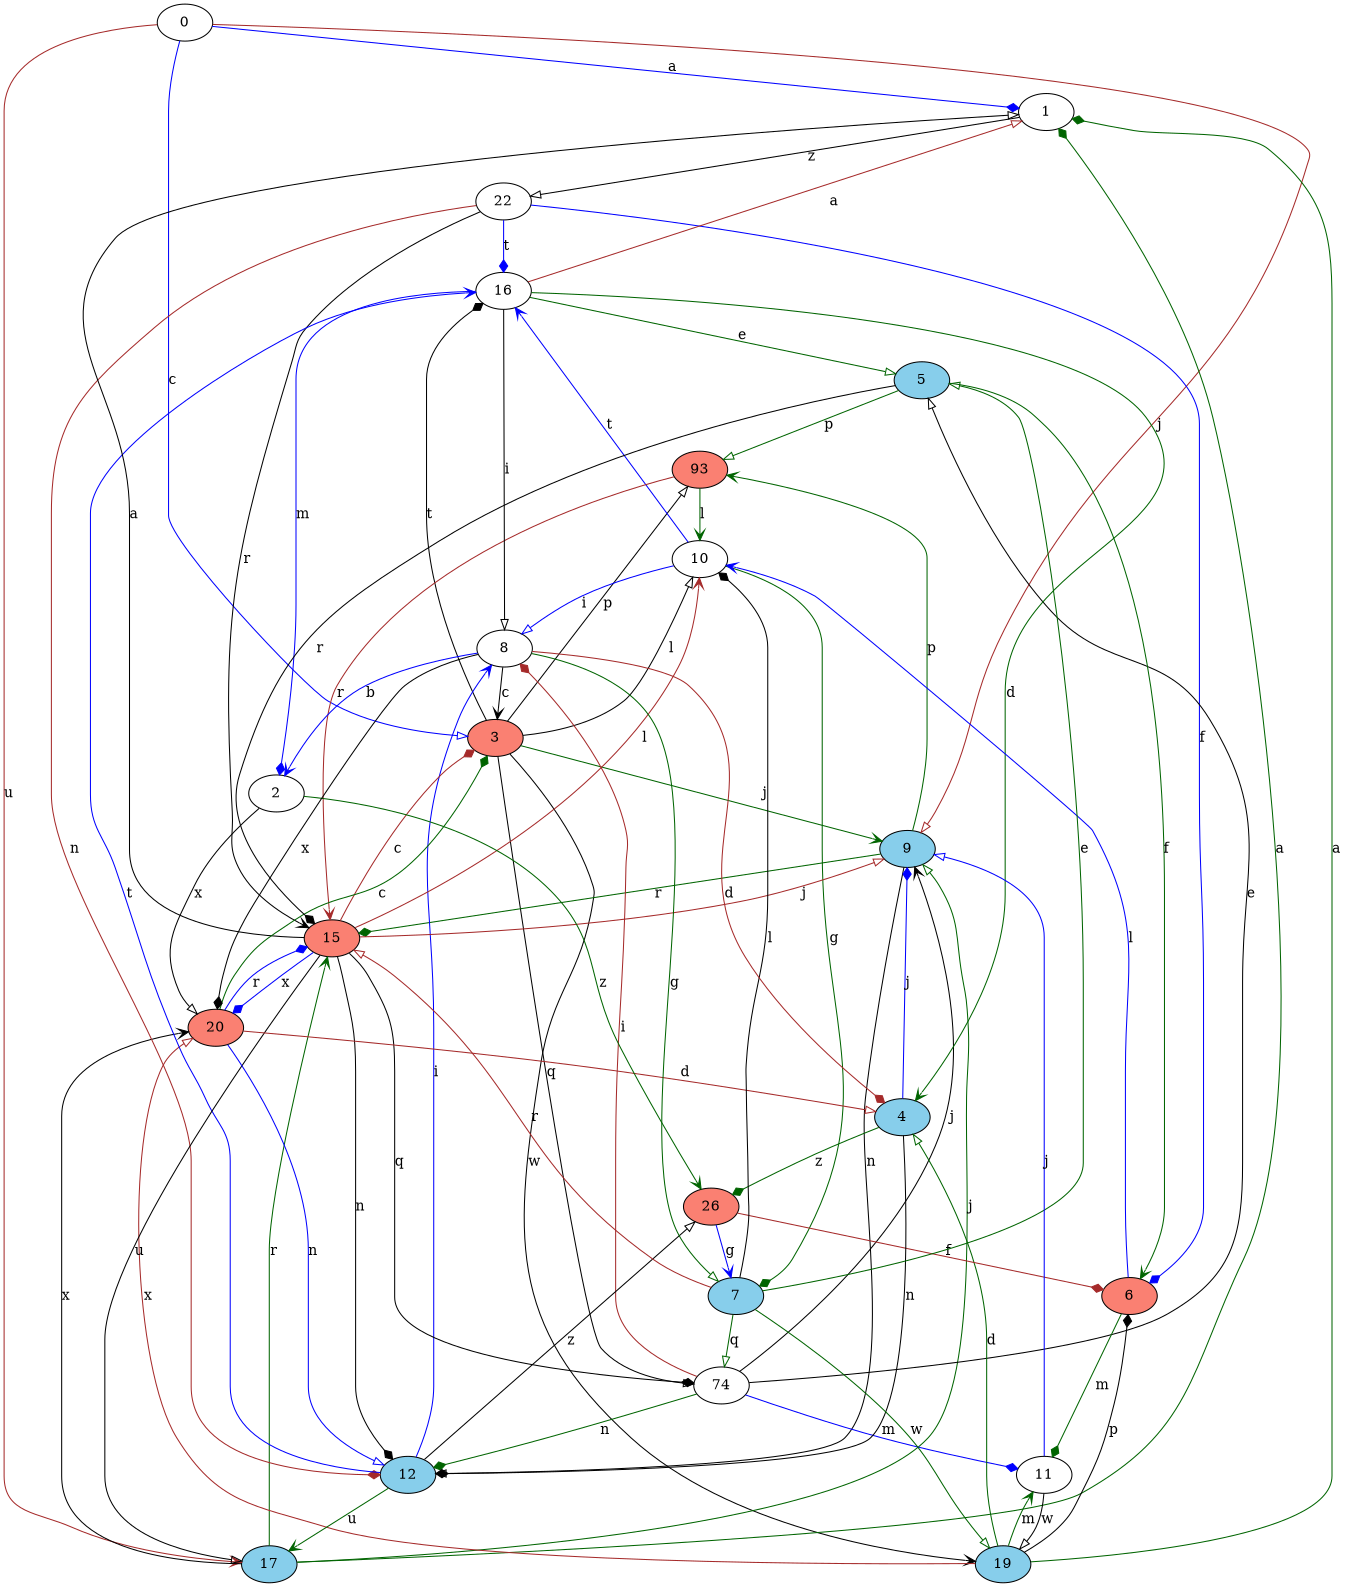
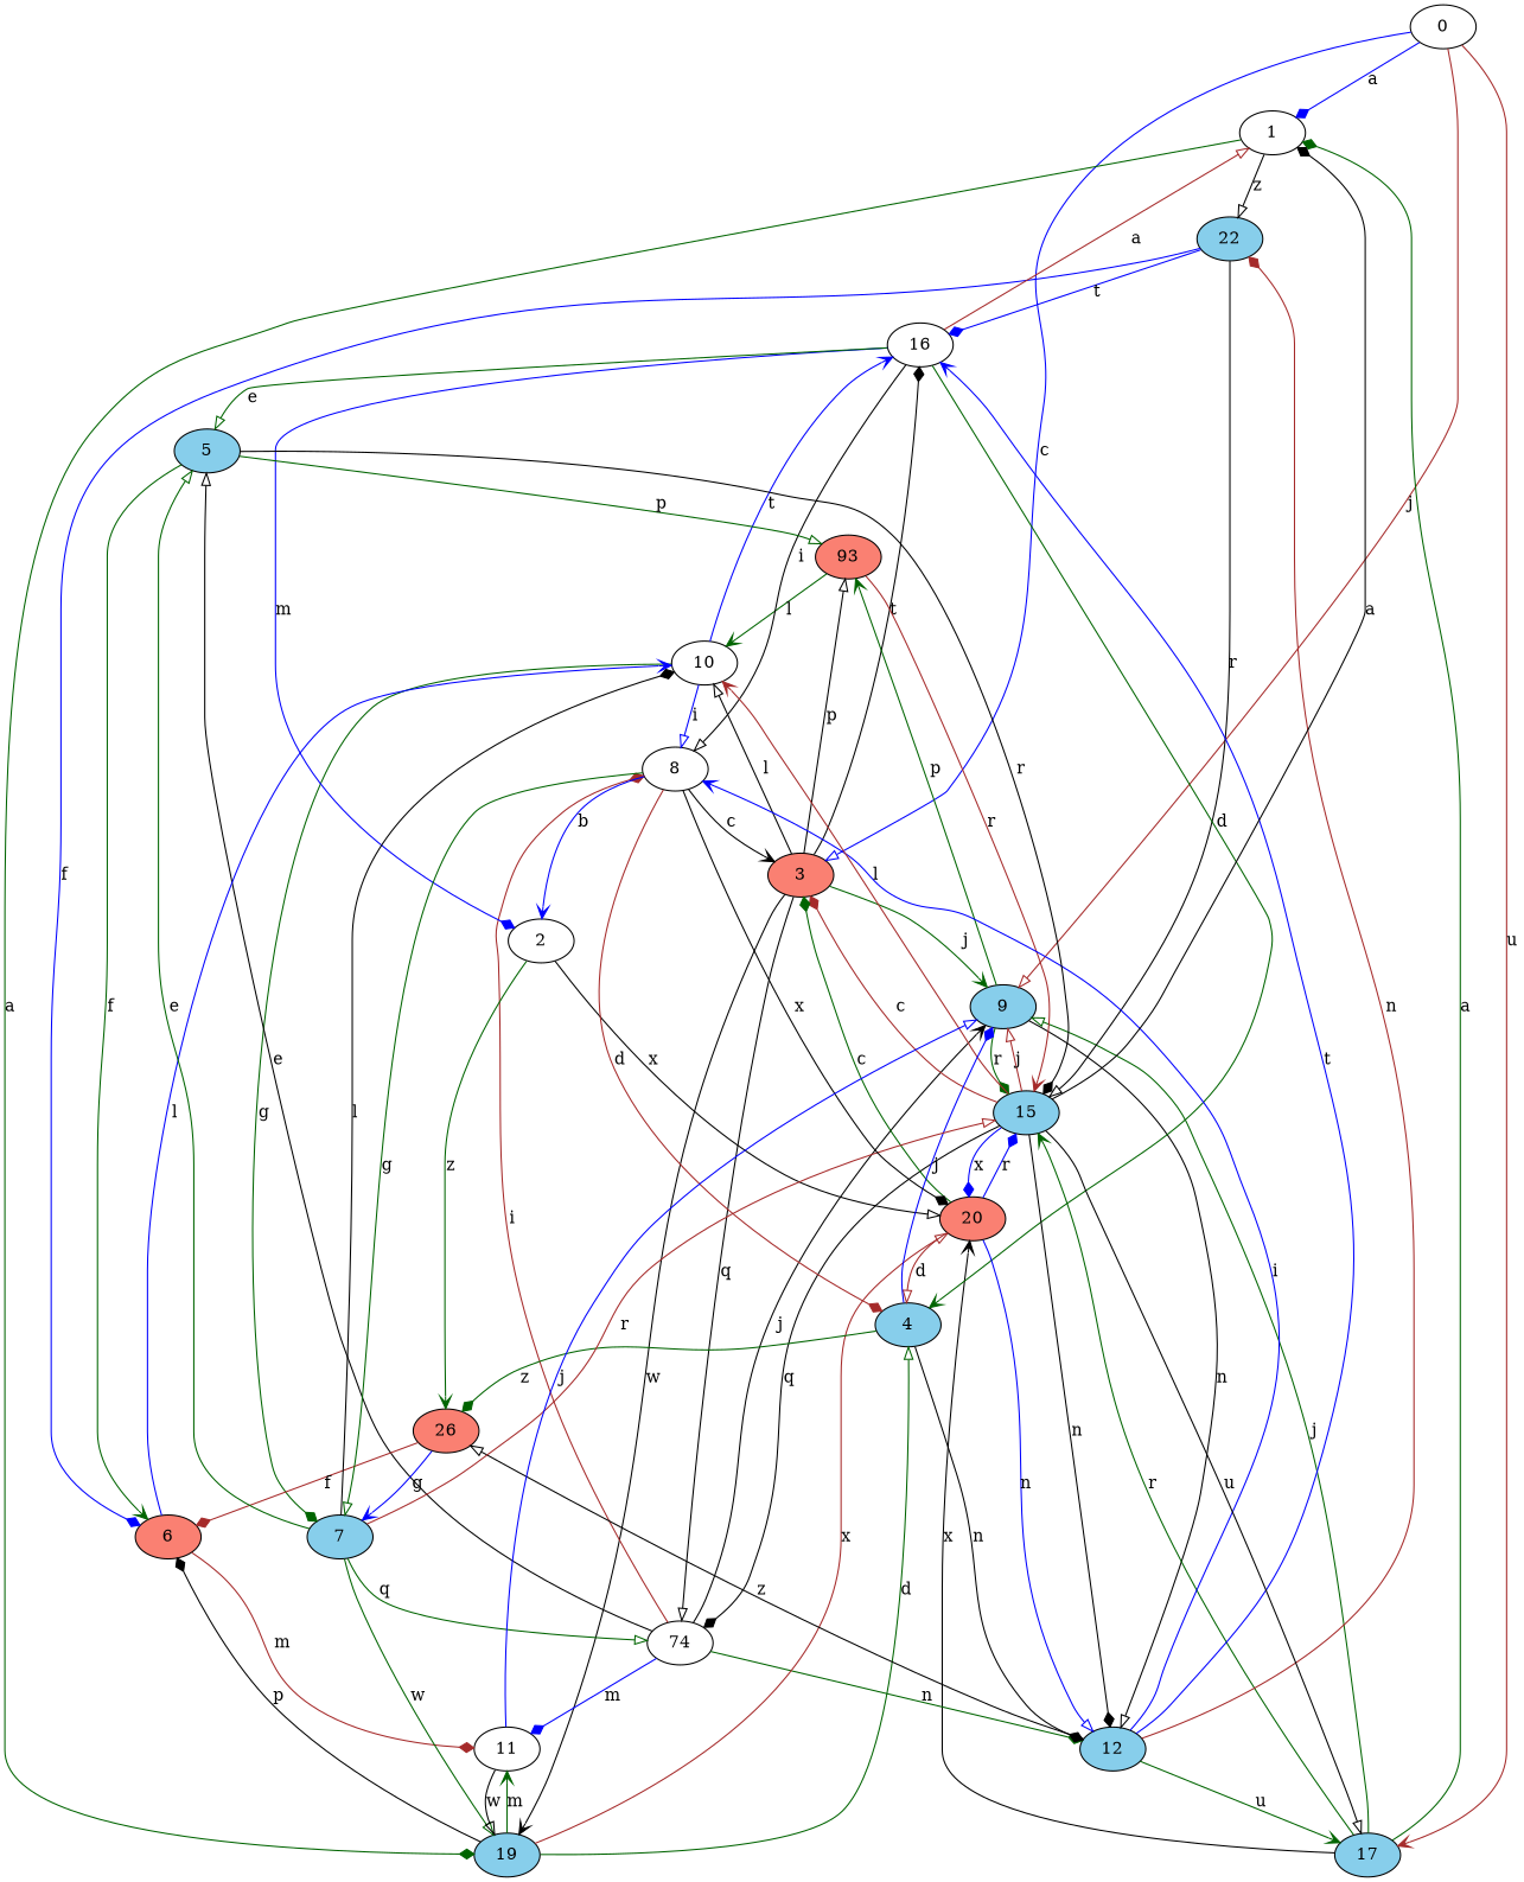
  strict digraph {
    node [fillcolor=white style=filled]
    edge [arrowhead=diamond color=black]
    0
    1
    3 [fillcolor=salmon]
    9 [fillcolor=skyblue]
    17 [fillcolor=skyblue]
-   22
+   22 [fillcolor=skyblue]
    10
    n8 [fillcolor=salmon label=93]
    n9 [label=74]
    16
    19 [fillcolor=skyblue]
    12 [fillcolor=skyblue]
-   15 [fillcolor=salmon]
+   15 [fillcolor=skyblue]
    20 [fillcolor=salmon]
    6 [fillcolor=salmon]
    2
    26 [fillcolor=salmon]
    4 [fillcolor=skyblue]
    7 [fillcolor=skyblue]
    8
    5 [fillcolor=skyblue]
    11
    0 -> 1 [color=blue label=a]
    0 -> 3 [arrowhead=onormal color=blue label=c]
    0 -> 9 [arrowhead=onormal color=brown label=j]
    0 -> 17 [arrowhead=vee color=brown label=u]
    1 -> 22 [arrowhead=onormal label=z]
    3 -> 9 [arrowhead=vee color=darkgreen label=j]
    3 -> 10 [arrowhead=onormal label=l]
    3 -> n8 [arrowhead=onormal label=p]
    3 -> n9 [arrowhead=onormal label=q]
    3 -> 16 [label=t]
    3 -> 19 [arrowhead=vee label=w]
    9 -> n8 [arrowhead=vee color=darkgreen label=p]
    9 -> 12 [arrowhead=onormal label=n]
    9 -> 15 [color=darkgreen label=r]
    17 -> 1 [color=darkgreen label=a]
    17 -> 9 [arrowhead=onormal color=darkgreen label=j]
    17 -> 15 [arrowhead=vee color=darkgreen label=r]
    17 -> 20 [arrowhead=vee label=x]
    22 -> 16 [color=blue label=t]
-   22 -> 12 [color=brown label=n]
-   22 -> 15 [arrowhead=vee label=r]
+   12 -> 22 [color=brown label=n]
+   22 -> 15 [arrowhead=onormal label=r]
    22 -> 6 [color=blue label=f]
    10 -> 16 [arrowhead=vee color=blue label=t]
    10 -> 7 [color=darkgreen label=g]
    10 -> 8 [arrowhead=onormal color=blue label=i]
    n8 -> 10 [arrowhead=vee color=darkgreen label=l]
    n8 -> 15 [arrowhead=vee color=brown label=r]
    n9 -> 9 [arrowhead=vee label=j]
    n9 -> 12 [color=darkgreen label=n]
    n9 -> 8 [color=brown label=i]
    n9 -> 5 [arrowhead=onormal label=e]
    n9 -> 11 [color=blue label=m]
    16 -> 1 [arrowhead=onormal color=brown label=a]
    16 -> 2 [color=blue label=m]
    16 -> 4 [arrowhead=vee color=darkgreen label=d]
    16 -> 8 [arrowhead=onormal label=i]
    16 -> 5 [arrowhead=onormal color=darkgreen label=e]
-   19 -> 1 [color=darkgreen label=a]
+   1 -> 19 [color=darkgreen label=a]
    19 -> 20 [arrowhead=onormal color=brown label=x]
    19 -> 6 [label=p]
    19 -> 4 [arrowhead=onormal color=darkgreen label=d]
    19 -> 11 [arrowhead=vee color=darkgreen label=m]
    12 -> 17 [arrowhead=vee color=darkgreen label=u]
    12 -> 16 [arrowhead=vee color=blue label=t]
    12 -> 26 [arrowhead=onormal label=z]
    12 -> 8 [arrowhead=vee color=blue label=i]
-   15 -> 1 [arrowhead=onormal label=a]
+   15 -> 1 [label=a]
    15 -> 3 [color=brown label=c]
    15 -> 9 [arrowhead=onormal color=brown label=j]
    15 -> 17 [arrowhead=onormal label=u]
    15 -> 10 [arrowhead=vee color=brown label=l]
    15 -> n9 [label=q]
    15 -> 12 [label=n]
    15 -> 20 [color=blue label=x]
    20 -> 3 [color=darkgreen label=c]
    20 -> 12 [arrowhead=onormal color=blue label=n]
    20 -> 15 [color=blue label=r]
    20 -> 4 [arrowhead=onormal color=brown label=d]
    6 -> 10 [arrowhead=vee color=blue label=l]
-   6 -> 11 [color=darkgreen label=m]
+   6 -> 11 [color=brown label=m]
    2 -> 20 [arrowhead=onormal label=x]
    2 -> 26 [arrowhead=vee color=darkgreen label=z]
    26 -> 6 [color=brown label=f]
    26 -> 7 [arrowhead=vee color=blue label=g]
    4 -> 9 [color=blue label=j]
    4 -> 12 [label=n]
    4 -> 26 [color=darkgreen label=z]
    7 -> 10 [label=l]
    7 -> n9 [arrowhead=onormal color=darkgreen label=q]
    7 -> 19 [arrowhead=onormal color=darkgreen label=w]
    7 -> 15 [arrowhead=onormal color=brown label=r]
    7 -> 5 [arrowhead=onormal color=darkgreen label=e]
    8 -> 3 [arrowhead=vee label=c]
    8 -> 20 [label=x]
    8 -> 2 [arrowhead=vee color=blue label=b]
    8 -> 4 [color=brown label=d]
    8 -> 7 [arrowhead=onormal color=darkgreen label=g]
    5 -> n8 [arrowhead=onormal color=darkgreen label=p]
    5 -> 15 [label=r]
    5 -> 6 [arrowhead=vee color=darkgreen label=f]
    11 -> 9 [arrowhead=onormal color=blue label=j]
    11 -> 19 [arrowhead=onormal label=w]
  }
